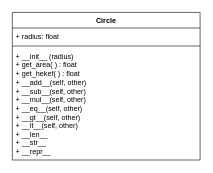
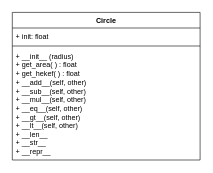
  <mxCell id="0" />
  <mxCell id="1" parent="0" />
  <mxCell id="2" value="Circle" style="swimlane;fontStyle=1;align=center;verticalAlign=top;childLayout=stackLayout;horizontal=1;startSize=26;horizontalStack=0;resizeParent=1;resizeParentMax=0;resizeLast=0;collapsible=1;marginBottom=0;whiteSpace=wrap;html=1;" vertex="1" parent="1"><mxGeometry x="20" y="20" width="313" height="246" as="geometry" /></mxCell>
- <mxCell id="3" value="+ radius: float" style="text;strokeColor=none;fillColor=none;align=left;verticalAlign=top;spacingLeft=4;spacingRight=4;overflow=hidden;rotatable=0;points=[[0,0.5],[1,0.5]];portConstraint=eastwest;whiteSpace=wrap;html=1;" vertex="1" parent="2"><mxGeometry y="26" width="313" height="26" as="geometry" /></mxCell>
+ <mxCell id="3" value="+ init: float" style="text;strokeColor=none;fillColor=none;align=left;verticalAlign=top;spacingLeft=4;spacingRight=4;overflow=hidden;rotatable=0;points=[[0,0.5],[1,0.5]];portConstraint=eastwest;whiteSpace=wrap;html=1;" vertex="1" parent="2"><mxGeometry y="26" width="313" height="26" as="geometry" /></mxCell>
  <mxCell id="4" value="" style="line;strokeWidth=1;fillColor=none;align=left;verticalAlign=middle;spacingTop=-1;spacingLeft=3;spacingRight=3;rotatable=0;labelPosition=right;points=[];portConstraint=eastwest;strokeColor=inherit;" vertex="1" parent="2"><mxGeometry y="52" width="313" height="8" as="geometry" /></mxCell>
  <mxCell id="5" value="+ __init__ (radius)&lt;div&gt;+ get_area( ) : float&lt;/div&gt;&lt;div&gt;+ get_hekef( ) : float&lt;br&gt;&lt;div&gt;+ __add__(self, other)&lt;/div&gt;&lt;div&gt;+ __sub__(self, other)&lt;/div&gt;&lt;div&gt;+ __mul__(self, other)&lt;/div&gt;&lt;div&gt;+ __eq__(self, other)&lt;/div&gt;&lt;div&gt;+ __gt__(self, other)&lt;/div&gt;&lt;div&gt;+ __lt__(self, other)&lt;/div&gt;&lt;div&gt;+ __len__&lt;/div&gt;&lt;div&gt;+ __str__&lt;/div&gt;&lt;div&gt;+ __repr__&lt;/div&gt;&lt;/div&gt;" style="text;strokeColor=none;fillColor=none;align=left;verticalAlign=top;spacingLeft=4;spacingRight=4;overflow=hidden;rotatable=0;points=[[0,0.5],[1,0.5]];portConstraint=eastwest;whiteSpace=wrap;html=1;" vertex="1" parent="2"><mxGeometry y="60" width="313" height="186" as="geometry" /></mxCell>
